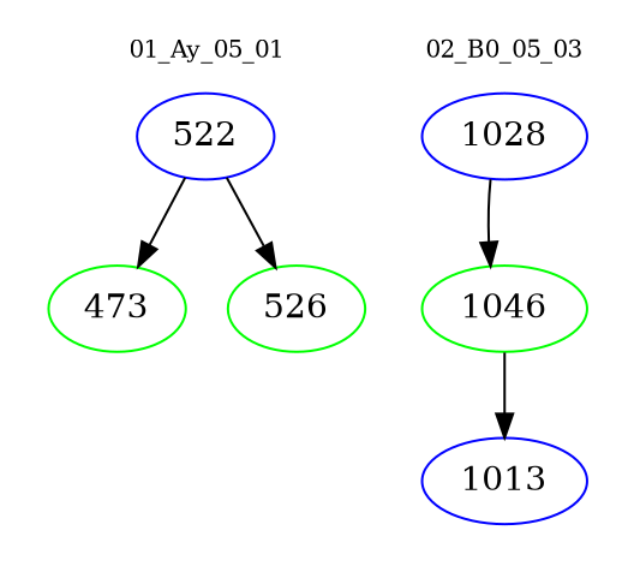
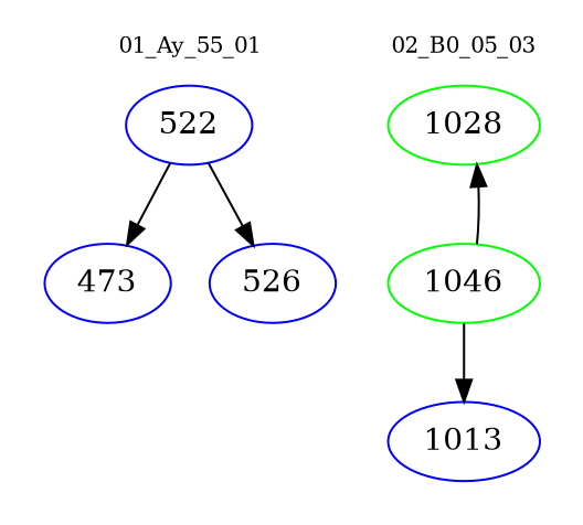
  digraph {
    node [color=blue]
    edge [color=black]
    n1 [label=522]
-   n2 [color=green label=473]
-   n3 [color=green label=526]
-   n4 [label=1028]
+   n2 [label=473]
+   n3 [label=526]
+   n4 [color=green label=1028]
    n5 [label=1013]
    n6 [color=green label=1046]
    subgraph cluster_1 {
      color=white
      fontsize=10
-     label="01_Ay_05_01"
+     label="01_Ay_55_01"
      n1
      n2
      n3
    }
    subgraph cluster_2 {
      color=white
      fontsize=10
      label="02_B0_05_03"
      n4
      n5
      n6
    }
    n1 -> n2
    n1 -> n3
-   n4 -> n6
+   n6 -> n4
    n6 -> n5
  }
